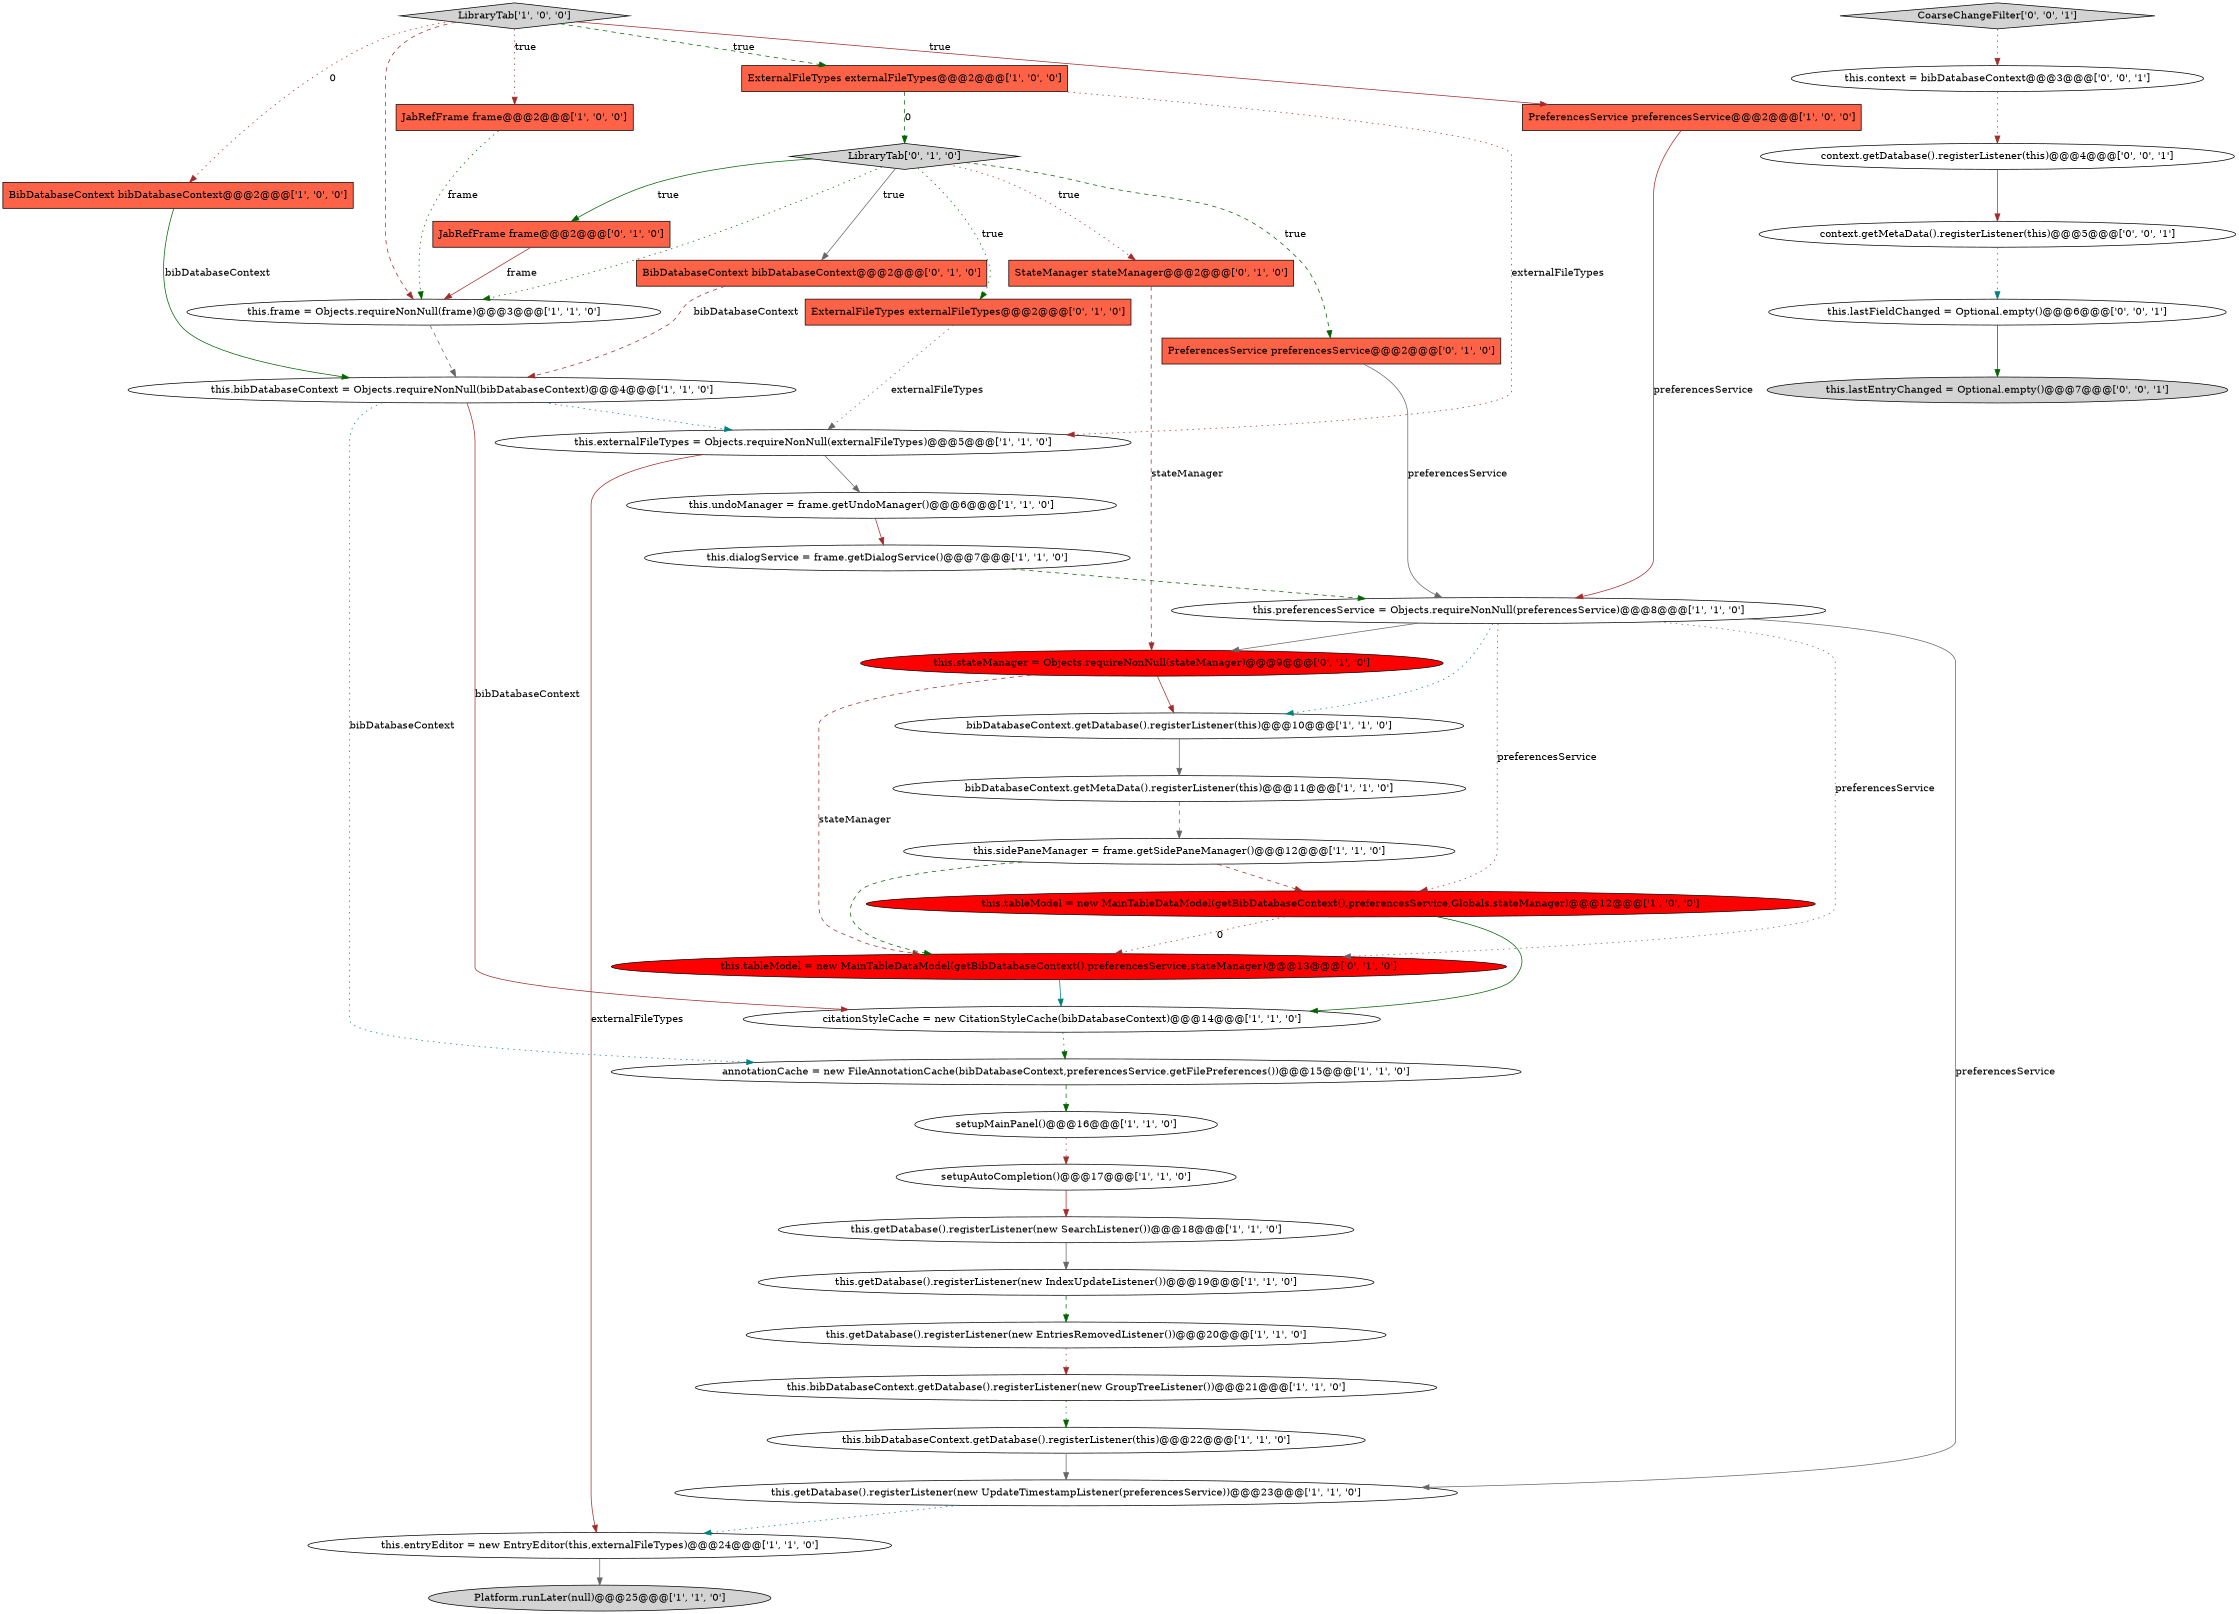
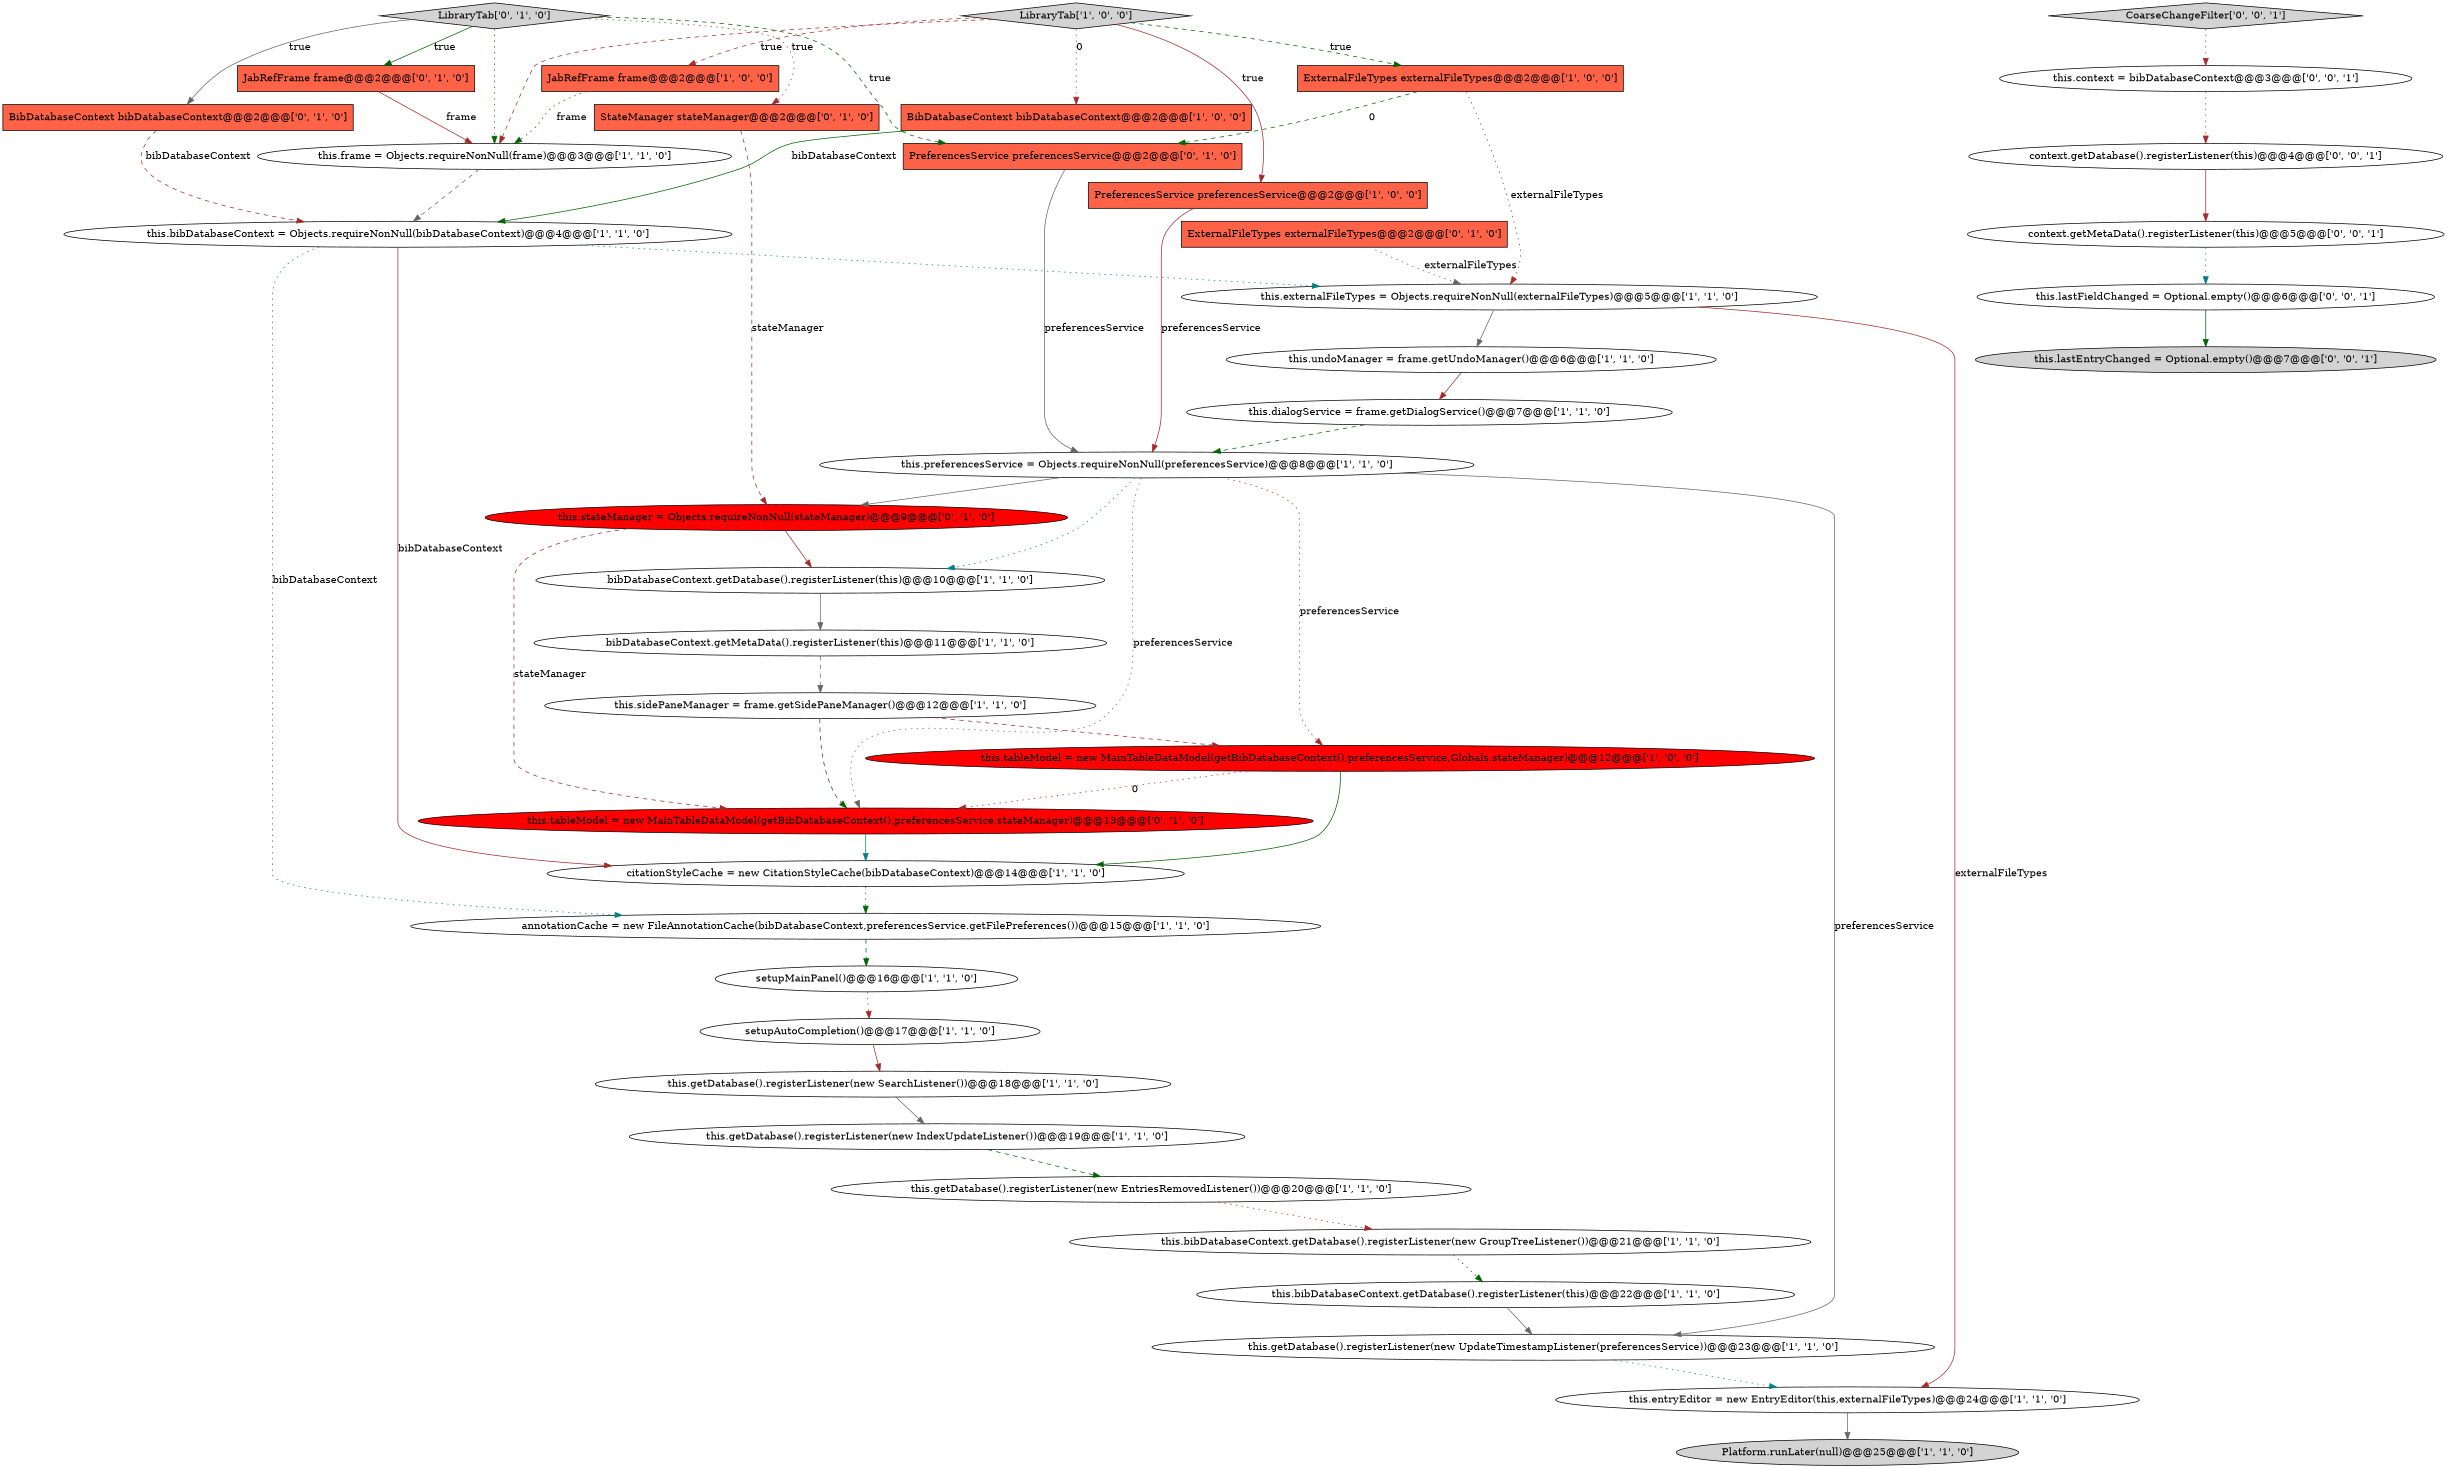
  digraph {
    node [fillcolor=white shape=ellipse style=filled]
    edge [color=brown style=solid]
    n1 [label="this.preferencesService = Objects.requireNonNull(preferencesService)@@@8@@@['1', '1', '0']"]
    n2 [fillcolor=red label="this.tableModel = new MainTableDataModel(getBibDatabaseContext(),preferencesService,Globals.stateManager)@@@12@@@['1', '0', '0']"]
    n3 [label="this.getDatabase().registerListener(new UpdateTimestampListener(preferencesService))@@@23@@@['1', '1', '0']"]
    n4 [fillcolor=red label="this.stateManager = Objects.requireNonNull(stateManager)@@@9@@@['0', '1', '0']"]
    n5 [fillcolor=red label="this.tableModel = new MainTableDataModel(getBibDatabaseContext(),preferencesService,stateManager)@@@13@@@['0', '1', '0']"]
    n6 [label="bibDatabaseContext.getDatabase().registerListener(this)@@@10@@@['1', '1', '0']"]
    n7 [label="citationStyleCache = new CitationStyleCache(bibDatabaseContext)@@@14@@@['1', '1', '0']"]
    n8 [label="this.entryEditor = new EntryEditor(this,externalFileTypes)@@@24@@@['1', '1', '0']"]
    n9 [label="bibDatabaseContext.getMetaData().registerListener(this)@@@11@@@['1', '1', '0']"]
    n10 [label="context.getMetaData().registerListener(this)@@@5@@@['0', '0', '1']"]
    n11 [label="this.lastFieldChanged = Optional.empty()@@@6@@@['0', '0', '1']"]
    n12 [fillcolor=lightgray label="this.lastEntryChanged = Optional.empty()@@@7@@@['0', '0', '1']"]
    n13 [label="this.bibDatabaseContext.getDatabase().registerListener(new GroupTreeListener())@@@21@@@['1', '1', '0']"]
    n14 [label="this.bibDatabaseContext.getDatabase().registerListener(this)@@@22@@@['1', '1', '0']"]
    n15 [label="this.getDatabase().registerListener(new IndexUpdateListener())@@@19@@@['1', '1', '0']"]
    n16 [label="this.getDatabase().registerListener(new EntriesRemovedListener())@@@20@@@['1', '1', '0']"]
    n17 [label="this.frame = Objects.requireNonNull(frame)@@@3@@@['1', '1', '0']"]
    n18 [label="this.bibDatabaseContext = Objects.requireNonNull(bibDatabaseContext)@@@4@@@['1', '1', '0']"]
    n19 [label="annotationCache = new FileAnnotationCache(bibDatabaseContext,preferencesService.getFilePreferences())@@@15@@@['1', '1', '0']"]
    n20 [label="this.externalFileTypes = Objects.requireNonNull(externalFileTypes)@@@5@@@['1', '1', '0']"]
    n21 [label="setupMainPanel()@@@16@@@['1', '1', '0']"]
    n22 [label="setupAutoCompletion()@@@17@@@['1', '1', '0']"]
    n23 [fillcolor=lightgray label="LibraryTab['0', '1', '0']" shape=diamond]
    n24 [fillcolor=tomato label="StateManager stateManager@@@2@@@['0', '1', '0']" shape=box]
    n25 [fillcolor=tomato label="BibDatabaseContext bibDatabaseContext@@@2@@@['0', '1', '0']" shape=box]
    n26 [fillcolor=tomato label="PreferencesService preferencesService@@@2@@@['0', '1', '0']" shape=box]
    n27 [fillcolor=tomato label="ExternalFileTypes externalFileTypes@@@2@@@['0', '1', '0']" shape=box]
    n28 [fillcolor=tomato label="JabRefFrame frame@@@2@@@['0', '1', '0']" shape=box]
    n29 [fillcolor=tomato label="ExternalFileTypes externalFileTypes@@@2@@@['1', '0', '0']" shape=box]
    n30 [label="this.undoManager = frame.getUndoManager()@@@6@@@['1', '1', '0']"]
    n31 [fillcolor=tomato label="PreferencesService preferencesService@@@2@@@['1', '0', '0']" shape=box]
    n32 [fillcolor=lightgray label="Platform.runLater(null)@@@25@@@['1', '1', '0']"]
    n33 [fillcolor=tomato label="BibDatabaseContext bibDatabaseContext@@@2@@@['1', '0', '0']" shape=box]
    n34 [label="this.getDatabase().registerListener(new SearchListener())@@@18@@@['1', '1', '0']"]
    n35 [label="context.getDatabase().registerListener(this)@@@4@@@['0', '0', '1']"]
    n36 [label="this.sidePaneManager = frame.getSidePaneManager()@@@12@@@['1', '1', '0']"]
    n37 [label="this.dialogService = frame.getDialogService()@@@7@@@['1', '1', '0']"]
    n38 [fillcolor=lightgray label="LibraryTab['1', '0', '0']" shape=diamond]
    n39 [fillcolor=tomato label="JabRefFrame frame@@@2@@@['1', '0', '0']" shape=box]
    n40 [label="this.context = bibDatabaseContext@@@3@@@['0', '0', '1']"]
    n41 [fillcolor=lightgray label="CoarseChangeFilter['0', '0', '1']" shape=diamond]
    n1 -> n2 [label=preferencesService style=dotted]
    n1 -> n3 [color=gray40 label=preferencesService]
    n1 -> n4 [color=gray40]
    n1 -> n5 [color=gray40 label=preferencesService style=dotted]
    n1 -> n6 [color=teal style=dotted]
    n2 -> n5 [label=0 style=dotted]
    n2 -> n7 [color=darkgreen]
    n3 -> n8 [color=teal style=dotted]
    n4 -> n5 [label=stateManager style=dashed]
    n4 -> n6
    n5 -> n7 [color=teal]
    n6 -> n9 [color=gray40]
    n7 -> n19 [color=darkgreen style=dotted]
    n8 -> n32 [color=gray40]
    n9 -> n36 [color=gray40 style=dashed]
    n10 -> n11 [color=teal style=dotted]
    n11 -> n12 [color=darkgreen]
    n13 -> n14 [color=darkgreen style=dotted]
    n14 -> n3 [color=gray40]
    n15 -> n16 [color=darkgreen style=dashed]
    n16 -> n13 [style=dotted]
    n17 -> n18 [color=gray40 style=dashed]
    n18 -> n7 [label=bibDatabaseContext]
    n18 -> n19 [color=teal label=bibDatabaseContext style=dotted]
    n18 -> n20 [color=teal style=dotted]
    n19 -> n21 [color=darkgreen style=dashed]
    n20 -> n8 [label=externalFileTypes]
    n20 -> n30 [color=gray40]
    n21 -> n22 [style=dotted]
    n22 -> n34
    n23 -> n17 [color=darkgreen style=dotted]
    n23 -> n24 [label=true style=dotted]
    n23 -> n25 [color=gray40 label=true]
    n23 -> n26 [color=darkgreen label=true style=dashed]
-   n23 -> n27 [color=darkgreen label=true style=dotted]
    n23 -> n28 [color=darkgreen label=true]
    n24 -> n4 [label=stateManager style=dashed]
    n25 -> n18 [label=bibDatabaseContext style=dashed]
    n26 -> n1 [color=gray40 label=preferencesService]
    n27 -> n20 [color=gray40 label=externalFileTypes style=dotted]
    n28 -> n17 [label=frame]
    n29 -> n20 [label=externalFileTypes style=dotted]
-   n29 -> n23 [color=darkgreen label=0 style=dashed]
+   n29 -> n26 [color=darkgreen label=0 style=dashed]
    n30 -> n37
    n31 -> n1 [label=preferencesService]
    n33 -> n18 [color=darkgreen label=bibDatabaseContext]
    n34 -> n15 [color=gray40]
    n35 -> n10
    n36 -> n2 [style=dashed]
    n36 -> n5 [color=darkgreen style=dashed]
    n37 -> n1 [color=darkgreen style=dashed]
    n38 -> n17 [style=dashed]
    n38 -> n29 [color=darkgreen label=true style=dashed]
    n38 -> n31 [label=true]
    n38 -> n33 [label=0 style=dotted]
-   n38 -> n39 [label=true style=dotted]
+   n38 -> n39 [label=true style=dashed]
    n39 -> n17 [color=darkgreen label=frame style=dotted]
    n40 -> n35 [style=dotted]
    n41 -> n40 [style=dotted]
  }
